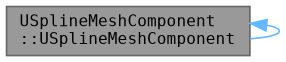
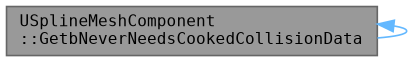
  digraph {
    rankdir=TB
    fontname="DejaVu Sans Mono"
-   n1 [color=gray40 fillcolor=grey60 fontcolor=black fontname="DejaVu Sans Mono" fontsize=10 height=0.2 label="USplineMeshComponent\l::USplineMeshComponent" shape=box style=filled width=0.4]
+   n1 [color=gray40 fillcolor=grey60 fontcolor=black fontname="DejaVu Sans Mono" fontsize=10 height=0.2 label="USplineMeshComponent\l::GetbNeverNeedsCookedCollisionData" shape=box style=filled width=0.4]
    n1 -> n1 [color=steelblue1 dir=back fontname="DejaVu Sans Mono" fontsize=10 labelfontname=Helvetica labelfontsize=10 style=solid]
  }
